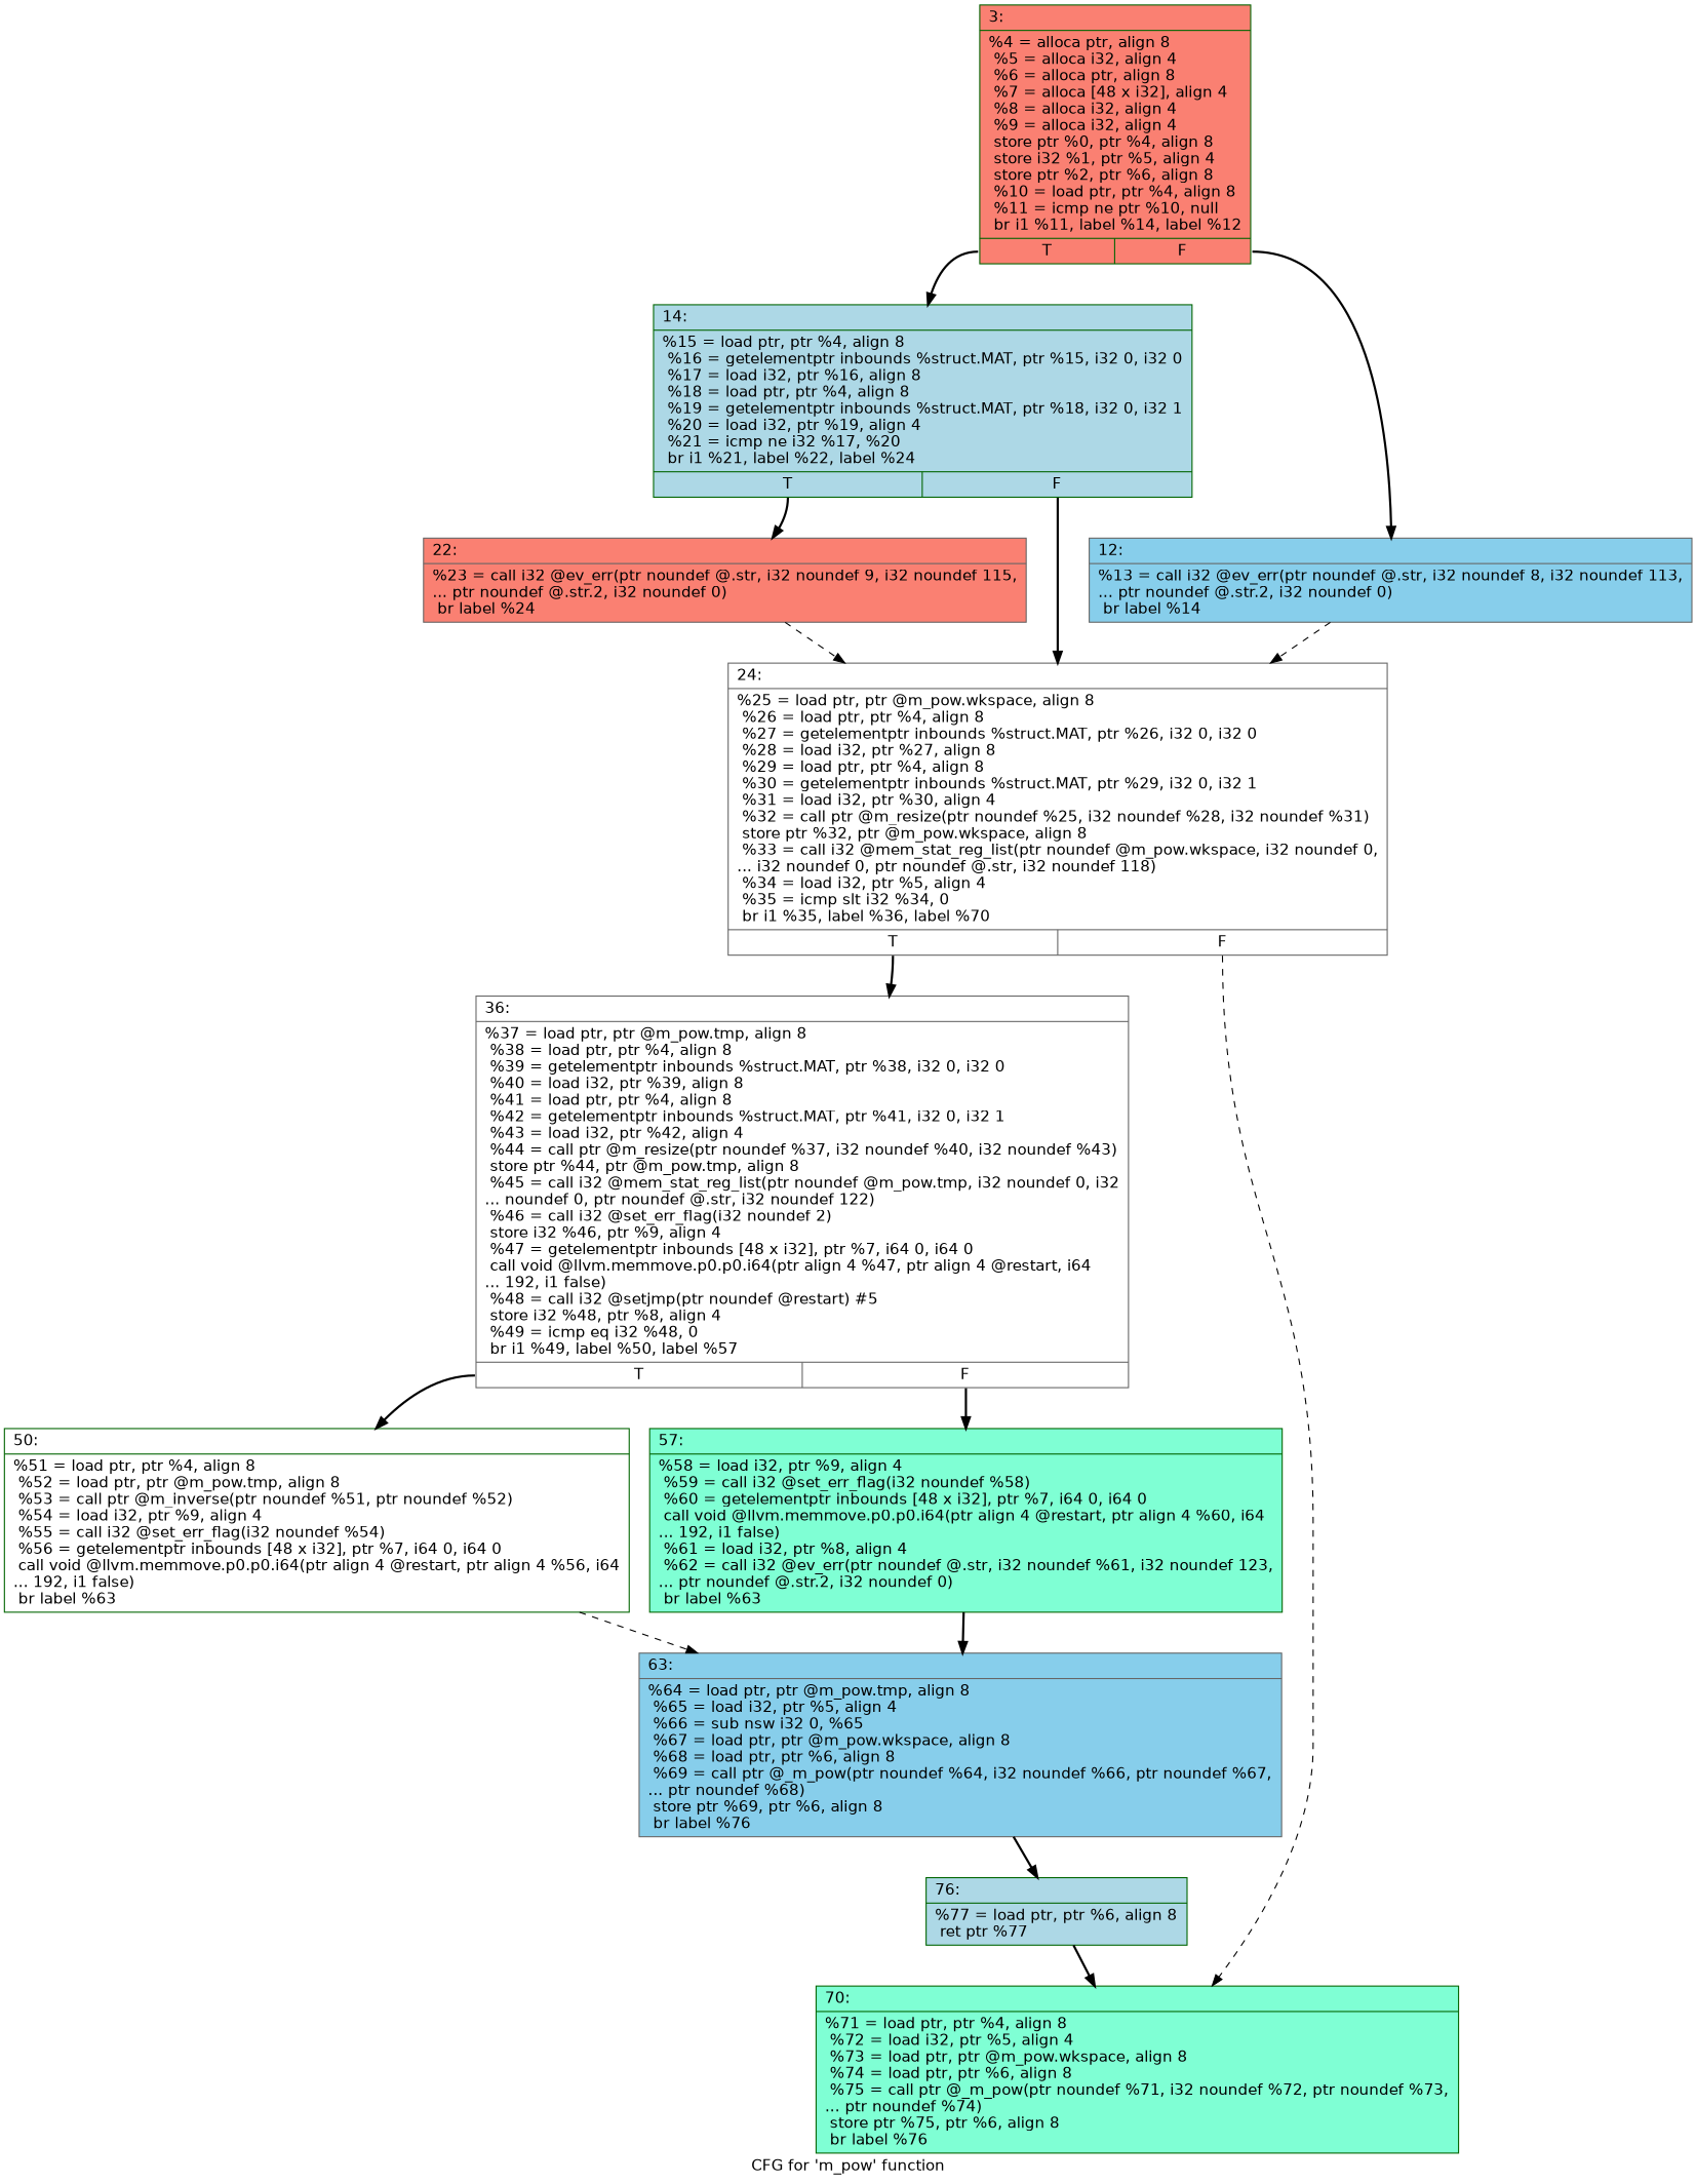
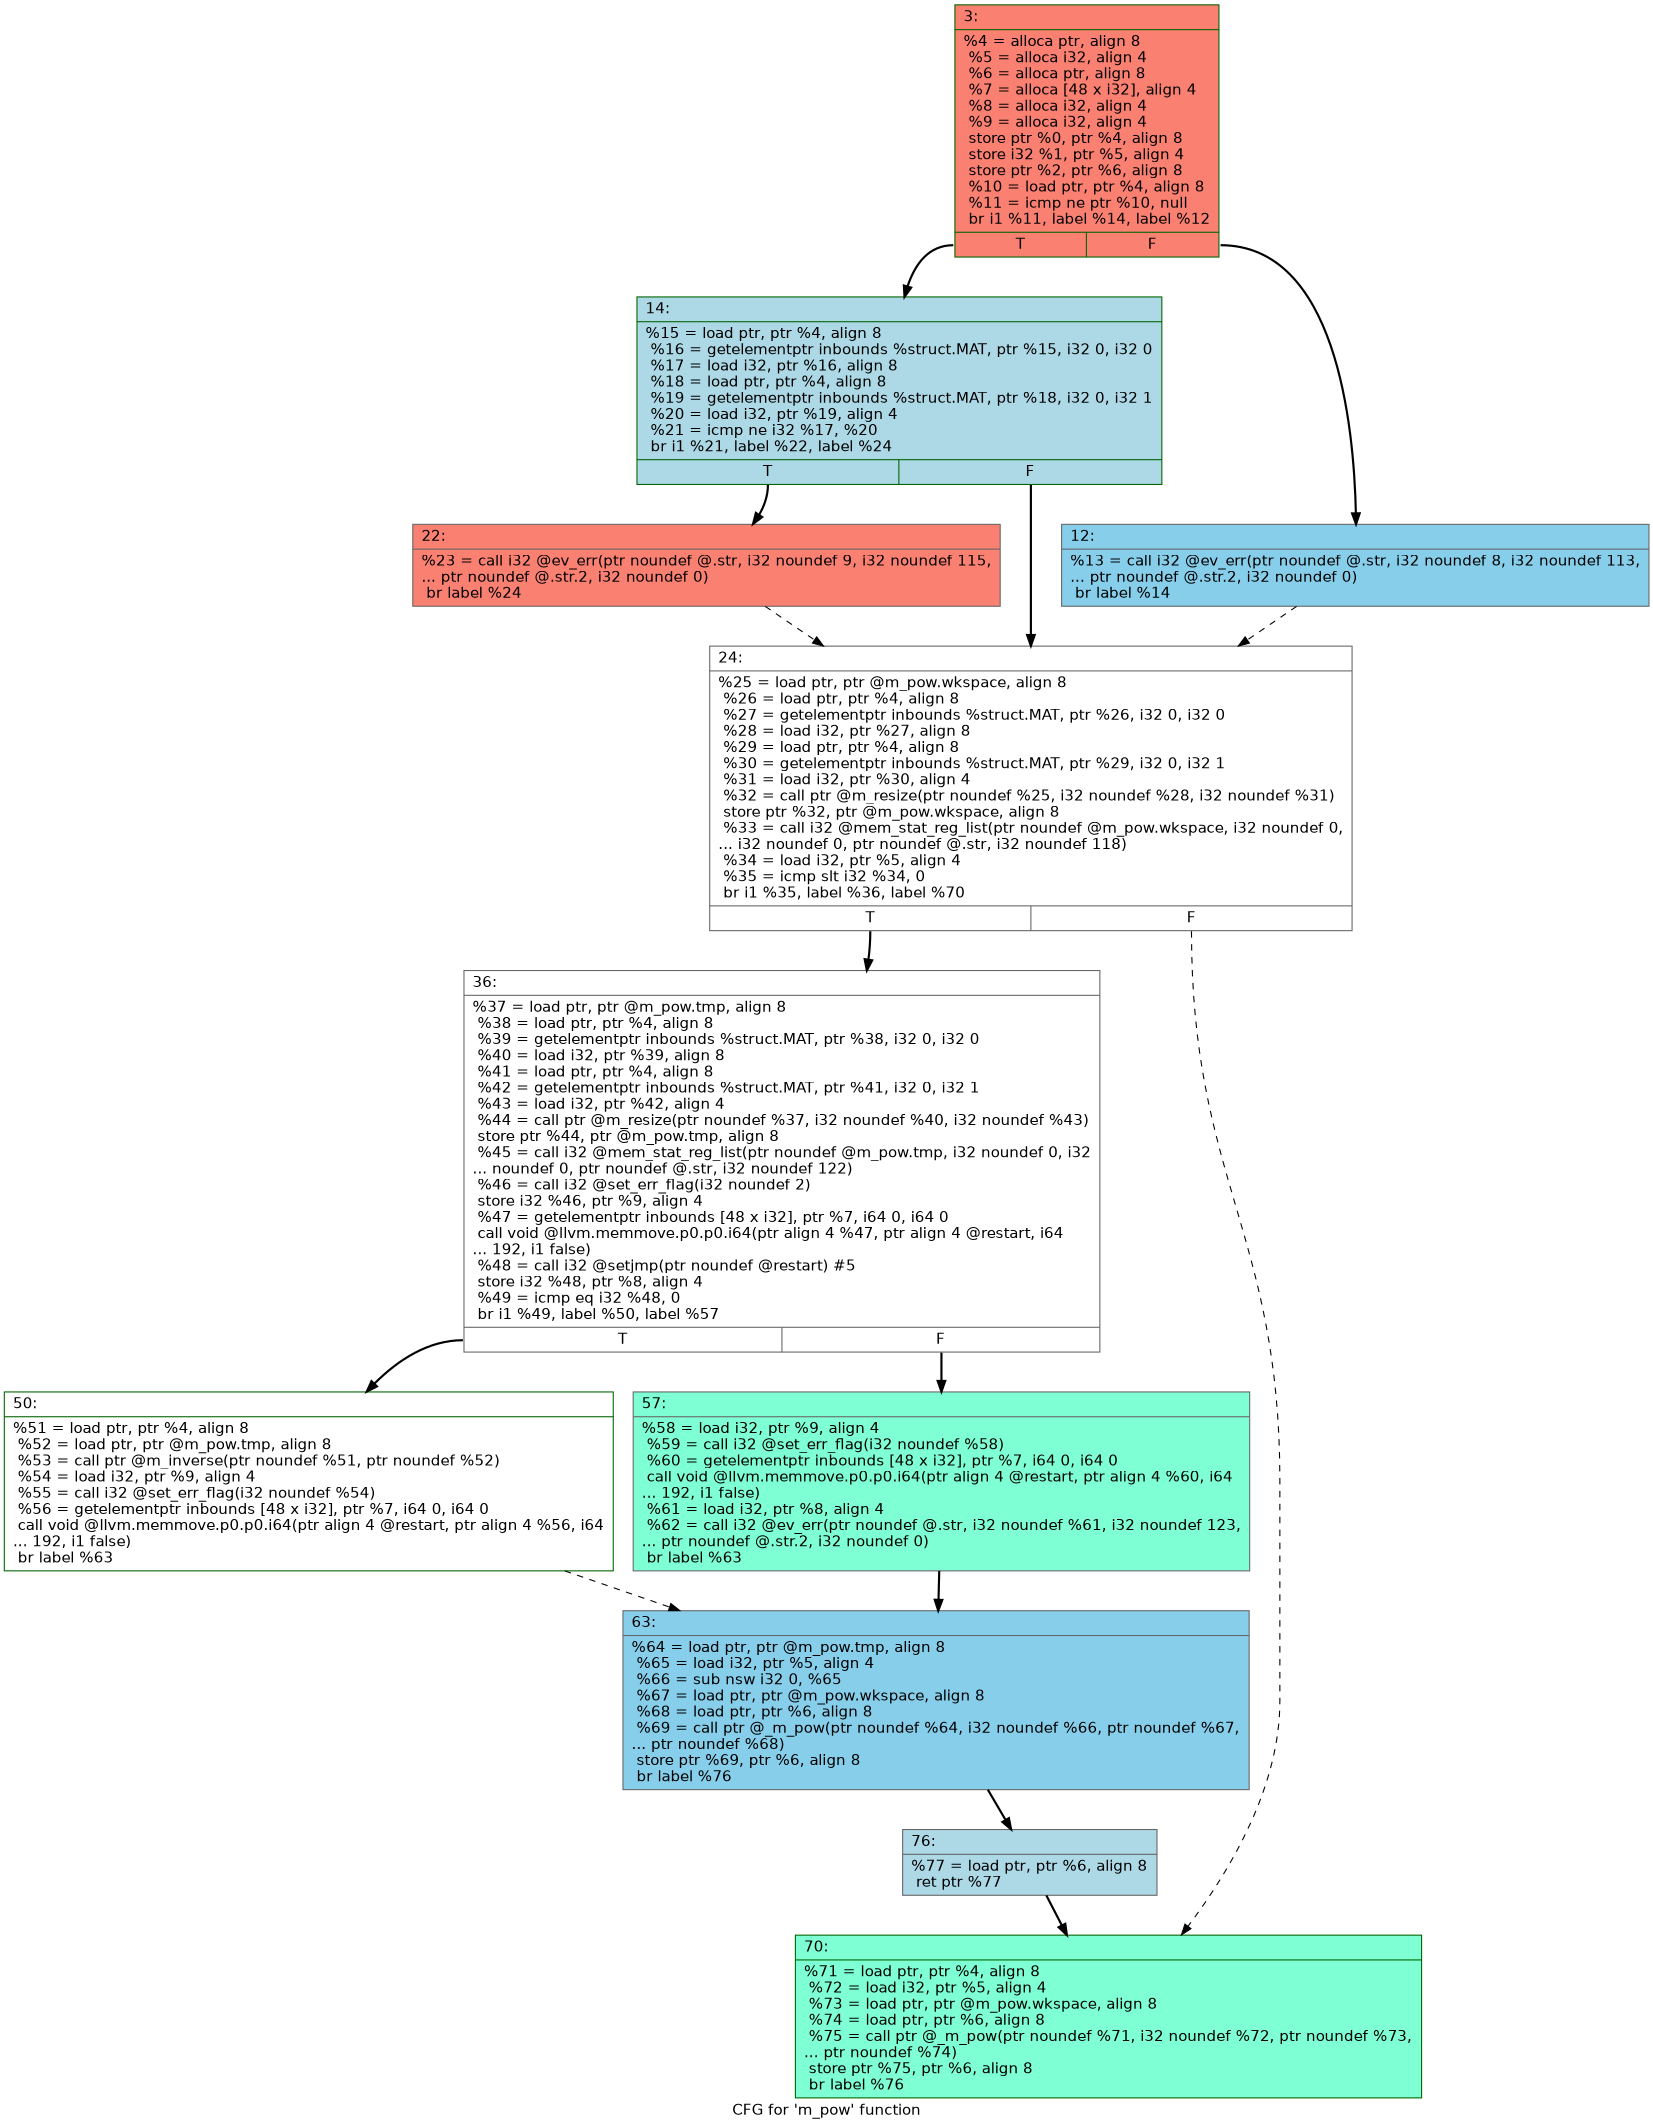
  digraph {
    fontname="DejaVu Sans"
    label="CFG for 'm_pow' function"
    node [color=gray40 fillcolor=white fontname="DejaVu Sans" shape=record style=filled]
    edge [fontname="DejaVu Sans" style=bold]
    n1 [color=darkgreen fillcolor=salmon label="{3:\l|  %4 = alloca ptr, align 8\l  %5 = alloca i32, align 4\l  %6 = alloca ptr, align 8\l  %7 = alloca [48 x i32], align 4\l  %8 = alloca i32, align 4\l  %9 = alloca i32, align 4\l  store ptr %0, ptr %4, align 8\l  store i32 %1, ptr %5, align 4\l  store ptr %2, ptr %6, align 8\l  %10 = load ptr, ptr %4, align 8\l  %11 = icmp ne ptr %10, null\l  br i1 %11, label %14, label %12\l|{<s0>T|<s1>F}}"]
    n2 [color=darkgreen fillcolor=lightblue label="{14:\l|  %15 = load ptr, ptr %4, align 8\l  %16 = getelementptr inbounds %struct.MAT, ptr %15, i32 0, i32 0\l  %17 = load i32, ptr %16, align 8\l  %18 = load ptr, ptr %4, align 8\l  %19 = getelementptr inbounds %struct.MAT, ptr %18, i32 0, i32 1\l  %20 = load i32, ptr %19, align 4\l  %21 = icmp ne i32 %17, %20\l  br i1 %21, label %22, label %24\l|{<s0>T|<s1>F}}"]
    n3 [fillcolor=skyblue label="{12:\l|  %13 = call i32 @ev_err(ptr noundef @.str, i32 noundef 8, i32 noundef 113,\l... ptr noundef @.str.2, i32 noundef 0)\l  br label %14\l}"]
    n4 [fillcolor=salmon label="{22:\l|  %23 = call i32 @ev_err(ptr noundef @.str, i32 noundef 9, i32 noundef 115,\l... ptr noundef @.str.2, i32 noundef 0)\l  br label %24\l}"]
    n5 [label="{24:\l|  %25 = load ptr, ptr @m_pow.wkspace, align 8\l  %26 = load ptr, ptr %4, align 8\l  %27 = getelementptr inbounds %struct.MAT, ptr %26, i32 0, i32 0\l  %28 = load i32, ptr %27, align 8\l  %29 = load ptr, ptr %4, align 8\l  %30 = getelementptr inbounds %struct.MAT, ptr %29, i32 0, i32 1\l  %31 = load i32, ptr %30, align 4\l  %32 = call ptr @m_resize(ptr noundef %25, i32 noundef %28, i32 noundef %31)\l  store ptr %32, ptr @m_pow.wkspace, align 8\l  %33 = call i32 @mem_stat_reg_list(ptr noundef @m_pow.wkspace, i32 noundef 0,\l... i32 noundef 0, ptr noundef @.str, i32 noundef 118)\l  %34 = load i32, ptr %5, align 4\l  %35 = icmp slt i32 %34, 0\l  br i1 %35, label %36, label %70\l|{<s0>T|<s1>F}}"]
    n6 [label="{36:\l|  %37 = load ptr, ptr @m_pow.tmp, align 8\l  %38 = load ptr, ptr %4, align 8\l  %39 = getelementptr inbounds %struct.MAT, ptr %38, i32 0, i32 0\l  %40 = load i32, ptr %39, align 8\l  %41 = load ptr, ptr %4, align 8\l  %42 = getelementptr inbounds %struct.MAT, ptr %41, i32 0, i32 1\l  %43 = load i32, ptr %42, align 4\l  %44 = call ptr @m_resize(ptr noundef %37, i32 noundef %40, i32 noundef %43)\l  store ptr %44, ptr @m_pow.tmp, align 8\l  %45 = call i32 @mem_stat_reg_list(ptr noundef @m_pow.tmp, i32 noundef 0, i32\l... noundef 0, ptr noundef @.str, i32 noundef 122)\l  %46 = call i32 @set_err_flag(i32 noundef 2)\l  store i32 %46, ptr %9, align 4\l  %47 = getelementptr inbounds [48 x i32], ptr %7, i64 0, i64 0\l  call void @llvm.memmove.p0.p0.i64(ptr align 4 %47, ptr align 4 @restart, i64\l... 192, i1 false)\l  %48 = call i32 @setjmp(ptr noundef @restart) #5\l  store i32 %48, ptr %8, align 4\l  %49 = icmp eq i32 %48, 0\l  br i1 %49, label %50, label %57\l|{<s0>T|<s1>F}}"]
    n7 [color=darkgreen fillcolor=aquamarine label="{70:\l|  %71 = load ptr, ptr %4, align 8\l  %72 = load i32, ptr %5, align 4\l  %73 = load ptr, ptr @m_pow.wkspace, align 8\l  %74 = load ptr, ptr %6, align 8\l  %75 = call ptr @_m_pow(ptr noundef %71, i32 noundef %72, ptr noundef %73,\l... ptr noundef %74)\l  store ptr %75, ptr %6, align 8\l  br label %76\l}"]
    n8 [color=darkgreen label="{50:\l|  %51 = load ptr, ptr %4, align 8\l  %52 = load ptr, ptr @m_pow.tmp, align 8\l  %53 = call ptr @m_inverse(ptr noundef %51, ptr noundef %52)\l  %54 = load i32, ptr %9, align 4\l  %55 = call i32 @set_err_flag(i32 noundef %54)\l  %56 = getelementptr inbounds [48 x i32], ptr %7, i64 0, i64 0\l  call void @llvm.memmove.p0.p0.i64(ptr align 4 @restart, ptr align 4 %56, i64\l... 192, i1 false)\l  br label %63\l}"]
-   n9 [color=darkgreen fillcolor=aquamarine label="{57:\l|  %58 = load i32, ptr %9, align 4\l  %59 = call i32 @set_err_flag(i32 noundef %58)\l  %60 = getelementptr inbounds [48 x i32], ptr %7, i64 0, i64 0\l  call void @llvm.memmove.p0.p0.i64(ptr align 4 @restart, ptr align 4 %60, i64\l... 192, i1 false)\l  %61 = load i32, ptr %8, align 4\l  %62 = call i32 @ev_err(ptr noundef @.str, i32 noundef %61, i32 noundef 123,\l... ptr noundef @.str.2, i32 noundef 0)\l  br label %63\l}"]
+   n9 [fillcolor=aquamarine label="{57:\l|  %58 = load i32, ptr %9, align 4\l  %59 = call i32 @set_err_flag(i32 noundef %58)\l  %60 = getelementptr inbounds [48 x i32], ptr %7, i64 0, i64 0\l  call void @llvm.memmove.p0.p0.i64(ptr align 4 @restart, ptr align 4 %60, i64\l... 192, i1 false)\l  %61 = load i32, ptr %8, align 4\l  %62 = call i32 @ev_err(ptr noundef @.str, i32 noundef %61, i32 noundef 123,\l... ptr noundef @.str.2, i32 noundef 0)\l  br label %63\l}"]
    n10 [fillcolor=skyblue label="{63:\l|  %64 = load ptr, ptr @m_pow.tmp, align 8\l  %65 = load i32, ptr %5, align 4\l  %66 = sub nsw i32 0, %65\l  %67 = load ptr, ptr @m_pow.wkspace, align 8\l  %68 = load ptr, ptr %6, align 8\l  %69 = call ptr @_m_pow(ptr noundef %64, i32 noundef %66, ptr noundef %67,\l... ptr noundef %68)\l  store ptr %69, ptr %6, align 8\l  br label %76\l}"]
-   n11 [color=darkgreen fillcolor=lightblue label="{76:\l|  %77 = load ptr, ptr %6, align 8\l  ret ptr %77\l}"]
+   n11 [fillcolor=lightblue label="{76:\l|  %77 = load ptr, ptr %6, align 8\l  ret ptr %77\l}"]
    n1 -> n2 [tailport=s0]
    n1 -> n3 [tailport=s1]
    n2 -> n4 [tailport=s0]
    n2 -> n5 [tailport=s1]
    n3 -> n5 [style=dashed]
    n4 -> n5 [style=dashed]
    n5 -> n6 [tailport=s0]
    n5 -> n7 [style=dashed tailport=s1]
    n6 -> n8 [tailport=s0]
    n6 -> n9 [tailport=s1]
    n8 -> n10 [style=dashed]
    n9 -> n10
    n10 -> n11
    n11 -> n7
  }
